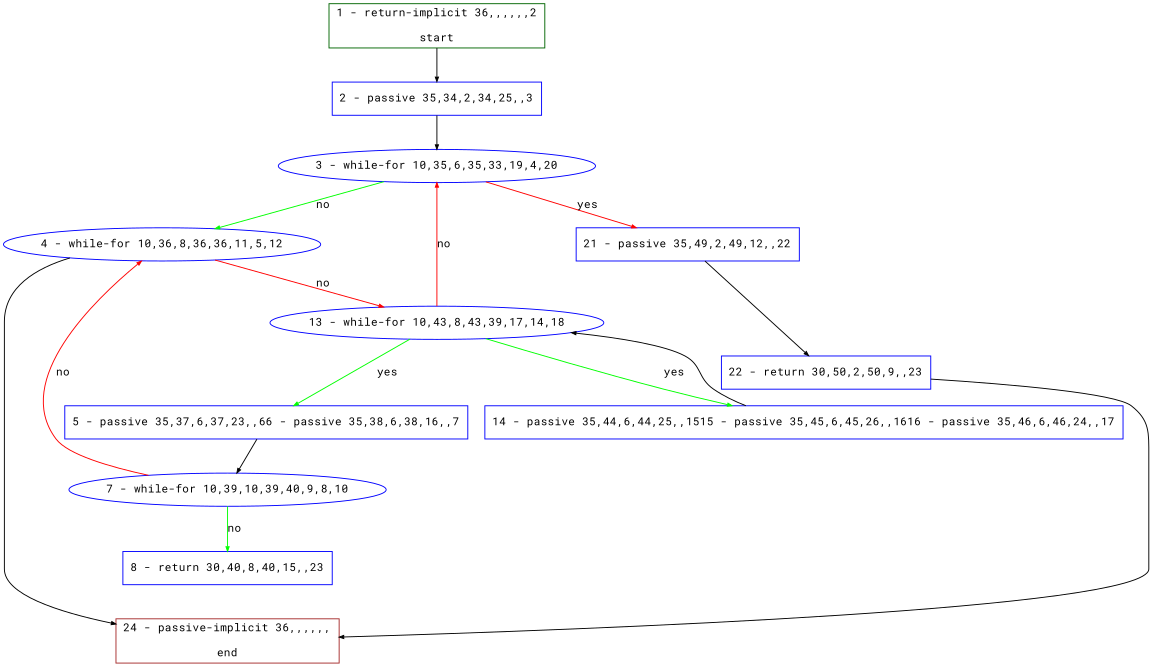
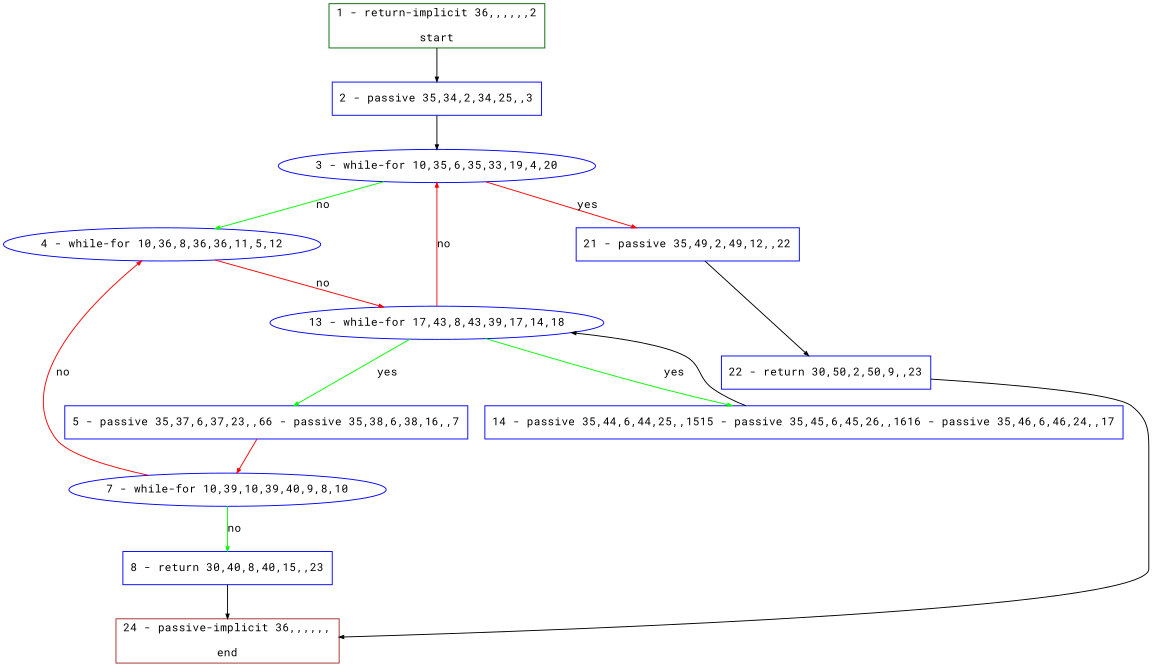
  digraph {
    bgcolor=white
    compound=true
    fillcolor="#FFFFCC"
    fontname="Roboto Mono"
    fontsize=12
    pack=true
    packmode=clust
    style="rounded,filled"
    node [color="#0000ff" compound=true fillcolor="#ffffff" fixedsize=false fontname="Roboto Mono" fontsize=12 node_initialized=no shape=box style=filled]
    edge [arrowhead=normal arrowsize=0.5 arrowtail=none color="#000000" compound=true dir=forward fontcolor=black fontname="Roboto Mono" fontsize=12]
    n1 [label="2 - passive 35,34,2,34,25,,3"]
    n2 [label="3 - while-for 10,35,6,35,33,19,4,20" shape=oval]
    n3 [label="4 - while-for 10,36,8,36,36,11,5,12" shape=oval]
    n4 [label="21 - passive 35,49,2,49,12,,22"]
    n5 [color="#006400" label="1 - return-implicit 36,,,,,,2\n\nstart"]
-   n6 [label="13 - while-for 10,43,8,43,39,17,14,18" shape=oval]
+   n6 [label="13 - while-for 17,43,8,43,39,17,14,18" shape=oval]
    n7 [label="22 - return 30,50,2,50,9,,23"]
    n8 [label="5 - passive 35,37,6,37,23,,66 - passive 35,38,6,38,16,,7"]
    n9 [label="7 - while-for 10,39,10,39,40,9,8,10" shape=oval]
    n10 [label="14 - passive 35,44,6,44,25,,1515 - passive 35,45,6,45,26,,1616 - passive 35,46,6,46,24,,17"]
    n11 [color="#a52a2a" label="24 - passive-implicit 36,,,,,,\n\nend"]
    n12 [label="8 - return 30,40,8,40,15,,23"]
    n1 -> n2
    n2 -> n3 [color="#00ff00" label=no]
    n2 -> n4 [color="#ff0000" label=yes]
    n3 -> n6 [color="#ff0000" label=no]
    n4 -> n7
    n5 -> n1
    n6 -> n2 [color="#ff0000" label=no]
    n6 -> n8 [color="#00ff00" label=yes]
    n6 -> n10 [color="#00ff00" label=yes]
    n7 -> n11
-   n8 -> n9
+   n8 -> n9 [color="#ff0000"]
    n9 -> n3 [color="#ff0000" label=no]
    n9 -> n12 [color="#00ff00" label=no]
    n10 -> n6
-   n3 -> n11
+   n12 -> n11
  }
